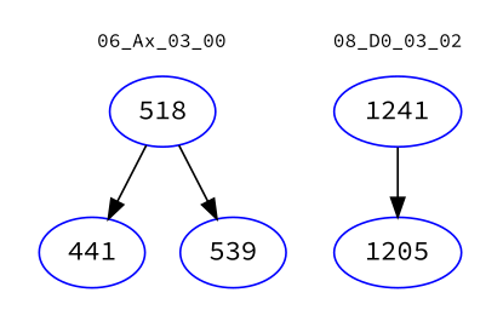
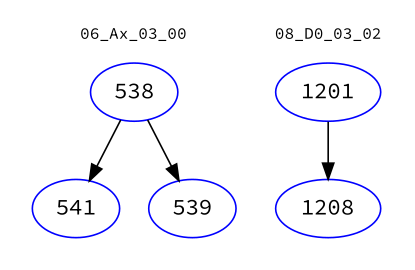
  digraph {
    fontname="Source Code Pro"
    node [color=blue fontname="Source Code Pro"]
    edge [color=black fontname="Source Code Pro"]
-   n1 [label=518]
-   n2 [label=441]
+   n1 [label=538]
+   n2 [label=541]
    n3 [label=539]
-   n4 [label=1241]
-   n5 [label=1205]
+   n4 [label=1201]
+   n5 [label=1208]
    subgraph cluster_1 {
      color=white
      fontsize=10
      label="06_Ax_03_00"
      n1
      n2
      n3
    }
    subgraph cluster_2 {
      color=white
      fontsize=10
      label="08_D0_03_02"
      n4
      n5
    }
    n1 -> n2
    n1 -> n3
    n4 -> n5
  }
